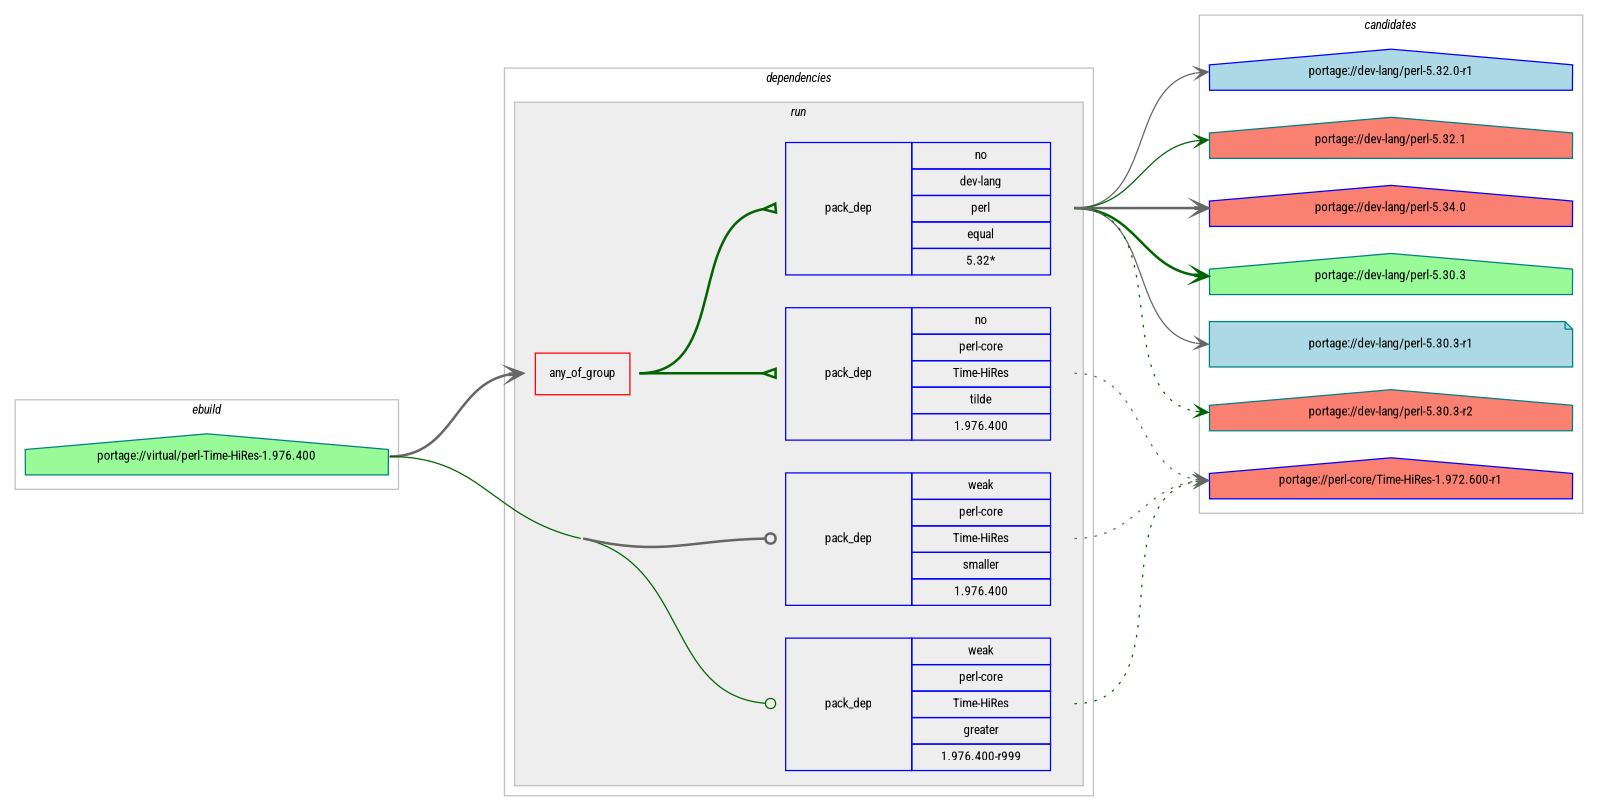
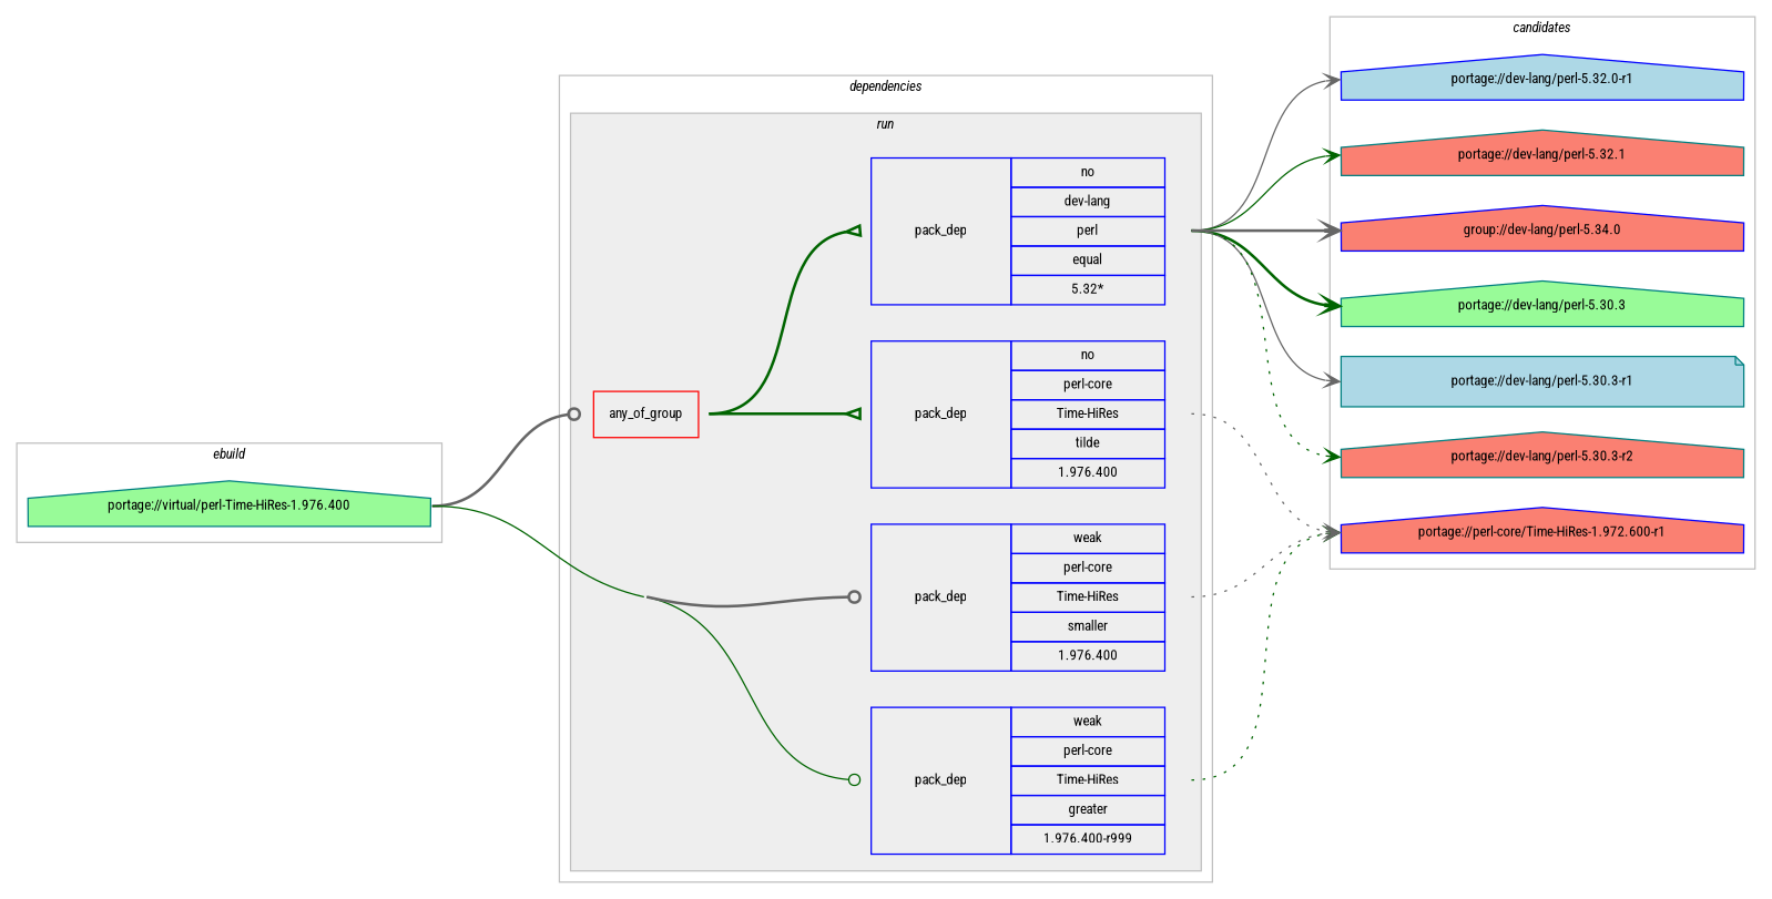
  digraph {
    compound=true
    concentrate=true
    fontname="Roboto Condensed"
    fontsize=10
    newrank=true
    rankdir=LR
    ranksep=1.5
    node [color=blue fontname="Roboto Condensed" fontsize=10 shape=house style=filled]
    edge [arrowhead=vee color=gray40 fontname="Roboto Condensed" headport=w style=bold tailport=e weight=100]
    n1 [color=teal fillcolor=palegreen label="portage://virtual/perl-Time-HiRes-1.976.400" width=4]
    n2 [label=<<TABLE BORDER="0" CELLBORDER="1" CELLSPACING="0" CELLPADDING="4" WIDTH="220"><TR><TD ROWSPAN="6" CELLPADDING="30">pack_dep</TD></TR><TR><TD WIDTH="110">no</TD></TR><TR><TD>dev-lang</TD></TR><TR><TD>perl</TD></TR><TR><TD>equal</TD></TR><TR><TD>5.32*</TD></TR></TABLE>> shape=none style=""]
    n3 [label=<<TABLE BORDER="0" CELLBORDER="1" CELLSPACING="0" CELLPADDING="4" WIDTH="220"><TR><TD ROWSPAN="6" CELLPADDING="30">pack_dep</TD></TR><TR><TD WIDTH="110">no</TD></TR><TR><TD>perl-core</TD></TR><TR><TD>Time-HiRes</TD></TR><TR><TD>tilde</TD></TR><TR><TD>1.976.400</TD></TR></TABLE>> shape=none style=""]
    n4 [color=red label=<<TABLE BORDER="0" CELLBORDER="1" CELLSPACING="0" CELLPADDING="4"><TR><TD CELLPADDING="10">any_of_group</TD></TR></TABLE>> shape=none style=""]
    n5 [label=<<TABLE BORDER="0" CELLBORDER="1" CELLSPACING="0" CELLPADDING="4" WIDTH="220"><TR><TD ROWSPAN="6" CELLPADDING="30">pack_dep</TD></TR><TR><TD WIDTH="110">weak</TD></TR><TR><TD>perl-core</TD></TR><TR><TD>Time-HiRes</TD></TR><TR><TD>greater</TD></TR><TR><TD>1.976.400-r999</TD></TR></TABLE>> shape=none style=""]
    n6 [label=<<TABLE BORDER="0" CELLBORDER="1" CELLSPACING="0" CELLPADDING="4" WIDTH="220"><TR><TD ROWSPAN="6" CELLPADDING="30">pack_dep</TD></TR><TR><TD WIDTH="110">weak</TD></TR><TR><TD>perl-core</TD></TR><TR><TD>Time-HiRes</TD></TR><TR><TD>smaller</TD></TR><TR><TD>1.976.400</TD></TR></TABLE>> shape=none style=""]
    n7 [color=teal fillcolor=palegreen label="portage://dev-lang/perl-5.30.3" width=4]
    n8 [color=teal fillcolor=lightblue label="portage://dev-lang/perl-5.30.3-r1" shape=note width=4]
    n9 [color=teal fillcolor=salmon label="portage://dev-lang/perl-5.30.3-r2" width=4]
    n10 [fillcolor=lightblue label="portage://dev-lang/perl-5.32.0-r1" width=4]
    n11 [color=teal fillcolor=salmon label="portage://dev-lang/perl-5.32.1" width=4]
-   n12 [fillcolor=salmon label="portage://dev-lang/perl-5.34.0" width=4]
+   n12 [fillcolor=salmon label="group://dev-lang/perl-5.34.0" width=4]
    n13 [fillcolor=salmon label="portage://perl-core/Time-HiRes-1.972.600-r1" width=4]
    subgraph cluster_1 {
      color=gray
      label=<<i>dependencies</i>>
      subgraph cluster_2 {
        color=gray
        fillcolor="#eeeeee"
        label=<<i>compile</i>>
        style=filled
      }
      subgraph cluster_3 {
        color=gray
        fillcolor="#eeeeee"
        label=<<i>compile and run</i>>
        style=filled
      }
      subgraph cluster_4 {
        color=gray
        fillcolor="#eeeeee"
        label=<<i>run</i>>
        style=filled
        subgraph sub_5 {
          color=gray
          fillcolor="#eeeeee"
          label=<<i>run</i>>
          style=filled
          n4
          subgraph sub_6 {
            color=gray
            fillcolor="#eeeeee"
            label=<<i>run</i>>
            style=filled
            n2
          }
          subgraph sub_7 {
            color=gray
            fillcolor="#eeeeee"
            label=<<i>run</i>>
            style=filled
            n3
          }
        }
        subgraph sub_8 {
          color=gray
          fillcolor="#eeeeee"
          label=<<i>run</i>>
          style=filled
          n5
        }
        subgraph sub_9 {
          color=gray
          fillcolor="#eeeeee"
          label=<<i>run</i>>
          style=filled
          n6
        }
      }
    }
    subgraph cluster_10 {
      color=gray
      label=<<i>ebuild</i>>
      n1
    }
    subgraph cluster_11 {
      color=gray
      label=<<i>candidates</i>>
      rank=same
      subgraph sub_12 {
        color=black
        label=<<i>candidates</i>>
        nodesep=1
        rank=same
        n7
        n8
        n9
        n10
        n11
        n12
      }
      subgraph sub_13 {
        color=black
        label=<<i>candidates</i>>
        nodesep=1
        rank=same
        n13
      }
      subgraph sub_14 {
        color=black
        label=<<i>candidates</i>>
        nodesep=1
        rank=same
        n13
      }
      subgraph sub_15 {
        color=black
        label=<<i>candidates</i>>
        nodesep=1
        rank=same
        n13
      }
    }
-   n1 -> n4 [weight=20]
+   n1 -> n4 [arrowhead=odot weight=20]
    n1 -> n5 [arrowhead=odot color=darkgreen style=solid weight=20]
    n1 -> n6 [arrowhead=odot weight=20]
    n2 -> n7 [color=darkgreen]
    n2 -> n8 [style=solid]
    n2 -> n9 [color=darkgreen style=dotted]
    n2 -> n10 [style=solid]
    n2 -> n11 [color=darkgreen style=solid]
    n2 -> n12
    n3 -> n13 [style=dotted]
    n4 -> n2 [arrowhead=oinv color=darkgreen weight=20]
    n4 -> n3 [arrowhead=oinv color=darkgreen weight=20]
    n5 -> n13 [color=darkgreen style=dotted]
    n6 -> n13 [style=dotted]
  }
